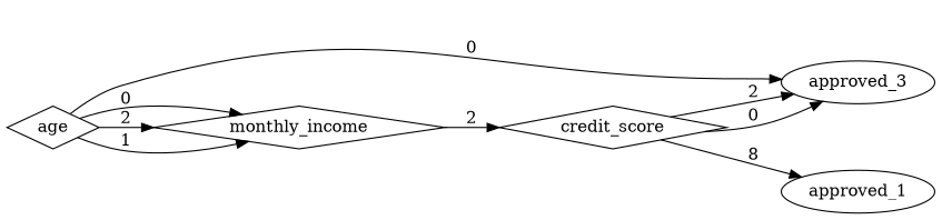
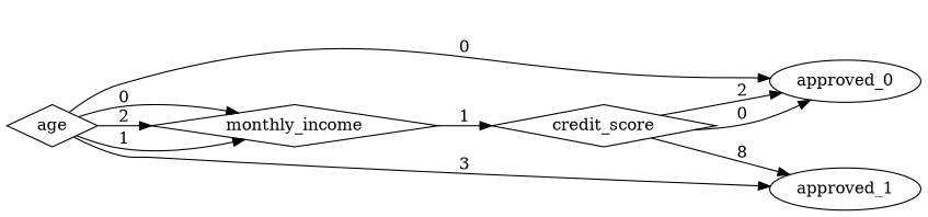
  digraph {
    rankdir=LR
    node [shape=diamond]
-   n1 [label=approved_3 shape=""]
+   n1 [label=approved_0 shape=""]
    n2 [label=approved_1 shape=""]
    n3 [label=credit_score]
    n4 [label=monthly_income]
    n5 [label=age]
    n3 -> n1 [label=2]
    n3 -> n1 [label=0]
    n3 -> n2 [label=8]
-   n4 -> n3 [label=2]
+   n4 -> n3 [label=1]
    n5 -> n1 [label=0]
+   n5 -> n2 [label=3]
    n5 -> n4 [label=2]
    n5 -> n4 [label=1]
    n5 -> n4 [label=0]
  }
